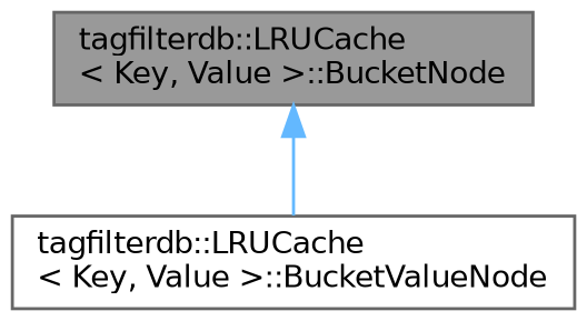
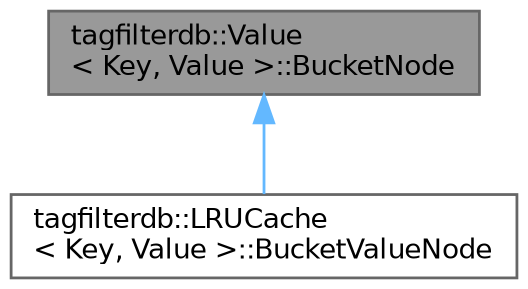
  digraph {
    fontname="DejaVu Sans"
    node [color=gray40 fontname="DejaVu Sans" fontsize=10 shape=box style=filled]
-   n1 [fillcolor=grey60 fontcolor=black height=0.2 label="tagfilterdb::LRUCache\l\< Key, Value \>::BucketNode" width=0.4]
+   n1 [fillcolor=grey60 fontcolor=black height=0.2 label="tagfilterdb::Value\l\< Key, Value \>::BucketNode" width=0.4]
    n2 [fillcolor=white height=0.2 label="tagfilterdb::LRUCache\l\< Key, Value \>::BucketValueNode" width=0.4]
    n1 -> n2 [color=steelblue1 dir=back fontname="DejaVu Sans" fontsize=10 labelfontname=Helvetica labelfontsize=10 style=solid]
  }
